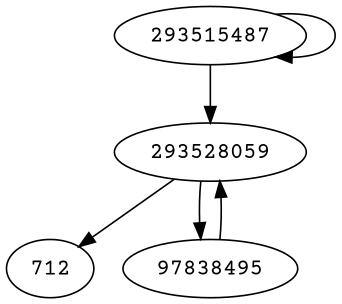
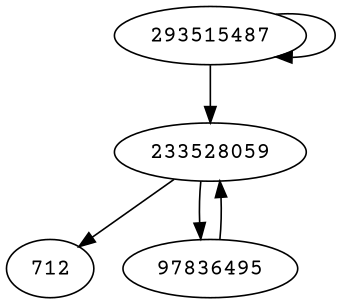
  digraph {
    fontname="Courier Prime"
    node [fontname="Courier Prime"]
    edge [fontname="Courier Prime"]
-   293528059
+   293528059 [label=233528059]
    712
-   97838495
+   97838495 [label=97836495]
    n4 [label=293515487]
    293528059 -> 712
    293528059 -> 97838495
    97838495 -> 293528059
    n4 -> 293528059
    n4 -> n4
  }
